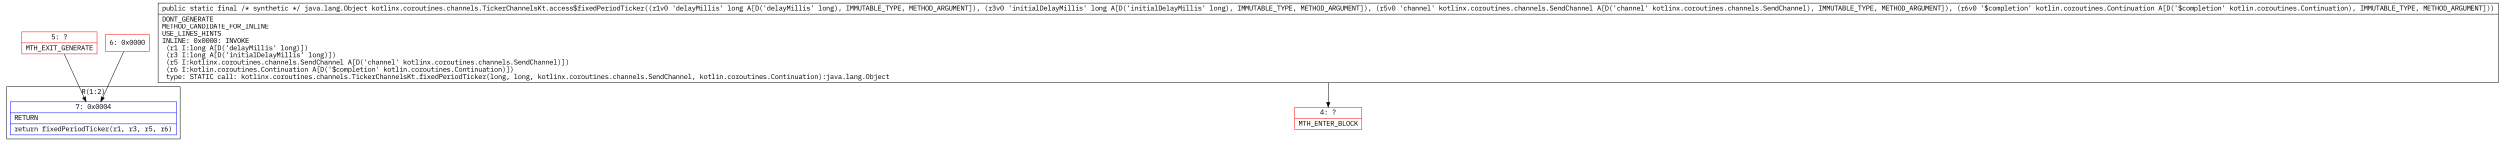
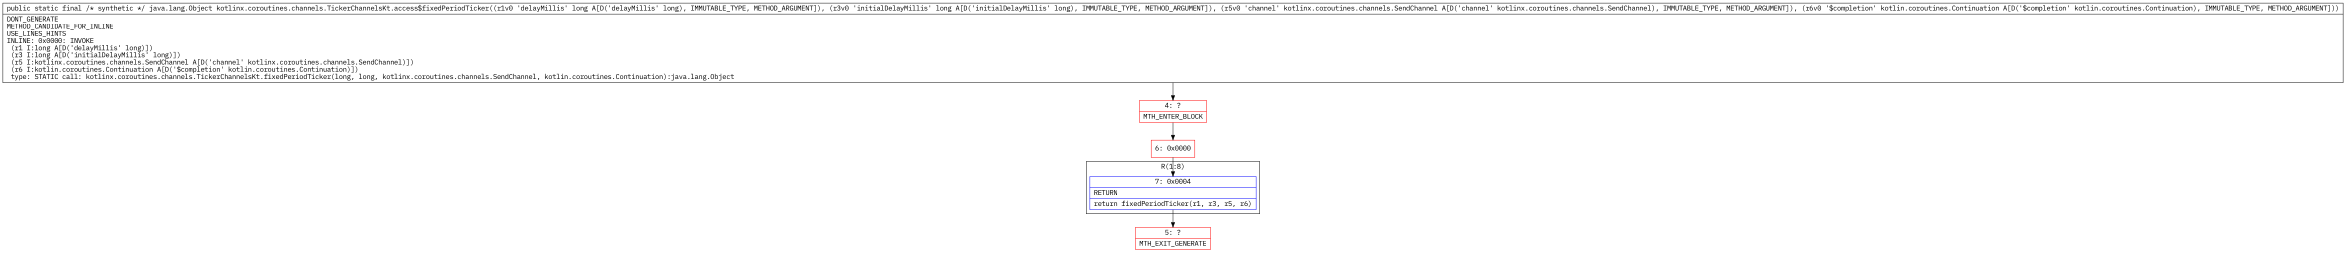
  digraph {
    fontname="IBM Plex Mono"
    node [color=red fontname="IBM Plex Mono" shape=record]
    edge [fontname="IBM Plex Mono"]
    n1 [color=blue label="{7\:\ 0x0004|RETURN\l|return fixedPeriodTicker(r1, r3, r5, r6)\l}"]
    n2 [label="{5\:\ ?|MTH_EXIT_GENERATE\l}"]
    n3 [label="{4\:\ ?|MTH_ENTER_BLOCK\l}"]
    n4 [label="{6\:\ 0x0000}"]
    n5 [label="{public static final \/* synthetic *\/ java.lang.Object kotlinx.coroutines.channels.TickerChannelsKt.access$fixedPeriodTicker((r1v0 'delayMillis' long A[D('delayMillis' long), IMMUTABLE_TYPE, METHOD_ARGUMENT]), (r3v0 'initialDelayMillis' long A[D('initialDelayMillis' long), IMMUTABLE_TYPE, METHOD_ARGUMENT]), (r5v0 'channel' kotlinx.coroutines.channels.SendChannel A[D('channel' kotlinx.coroutines.channels.SendChannel), IMMUTABLE_TYPE, METHOD_ARGUMENT]), (r6v0 '$completion' kotlin.coroutines.Continuation A[D('$completion' kotlin.coroutines.Continuation), IMMUTABLE_TYPE, METHOD_ARGUMENT]))  | DONT_GENERATE\lMETHOD_CANDIDATE_FOR_INLINE\lUSE_LINES_HINTS\lINLINE: 0x0000: INVOKE  \l  (r1 I:long A[D('delayMillis' long)])\l  (r3 I:long A[D('initialDelayMillis' long)])\l  (r5 I:kotlinx.coroutines.channels.SendChannel A[D('channel' kotlinx.coroutines.channels.SendChannel)])\l  (r6 I:kotlin.coroutines.Continuation A[D('$completion' kotlin.coroutines.Continuation)])\l type: STATIC call: kotlinx.coroutines.channels.TickerChannelsKt.fixedPeriodTicker(long, long, kotlinx.coroutines.channels.SendChannel, kotlin.coroutines.Continuation):java.lang.Object\l}" color=""]
    subgraph cluster_1 {
-     label="R(1:2)"
+     label="R(1:8)"
      n1
    }
-   n2 -> n1
+   n1 -> n2
+   n3 -> n4
    n4 -> n1
    n5 -> n3
  }
